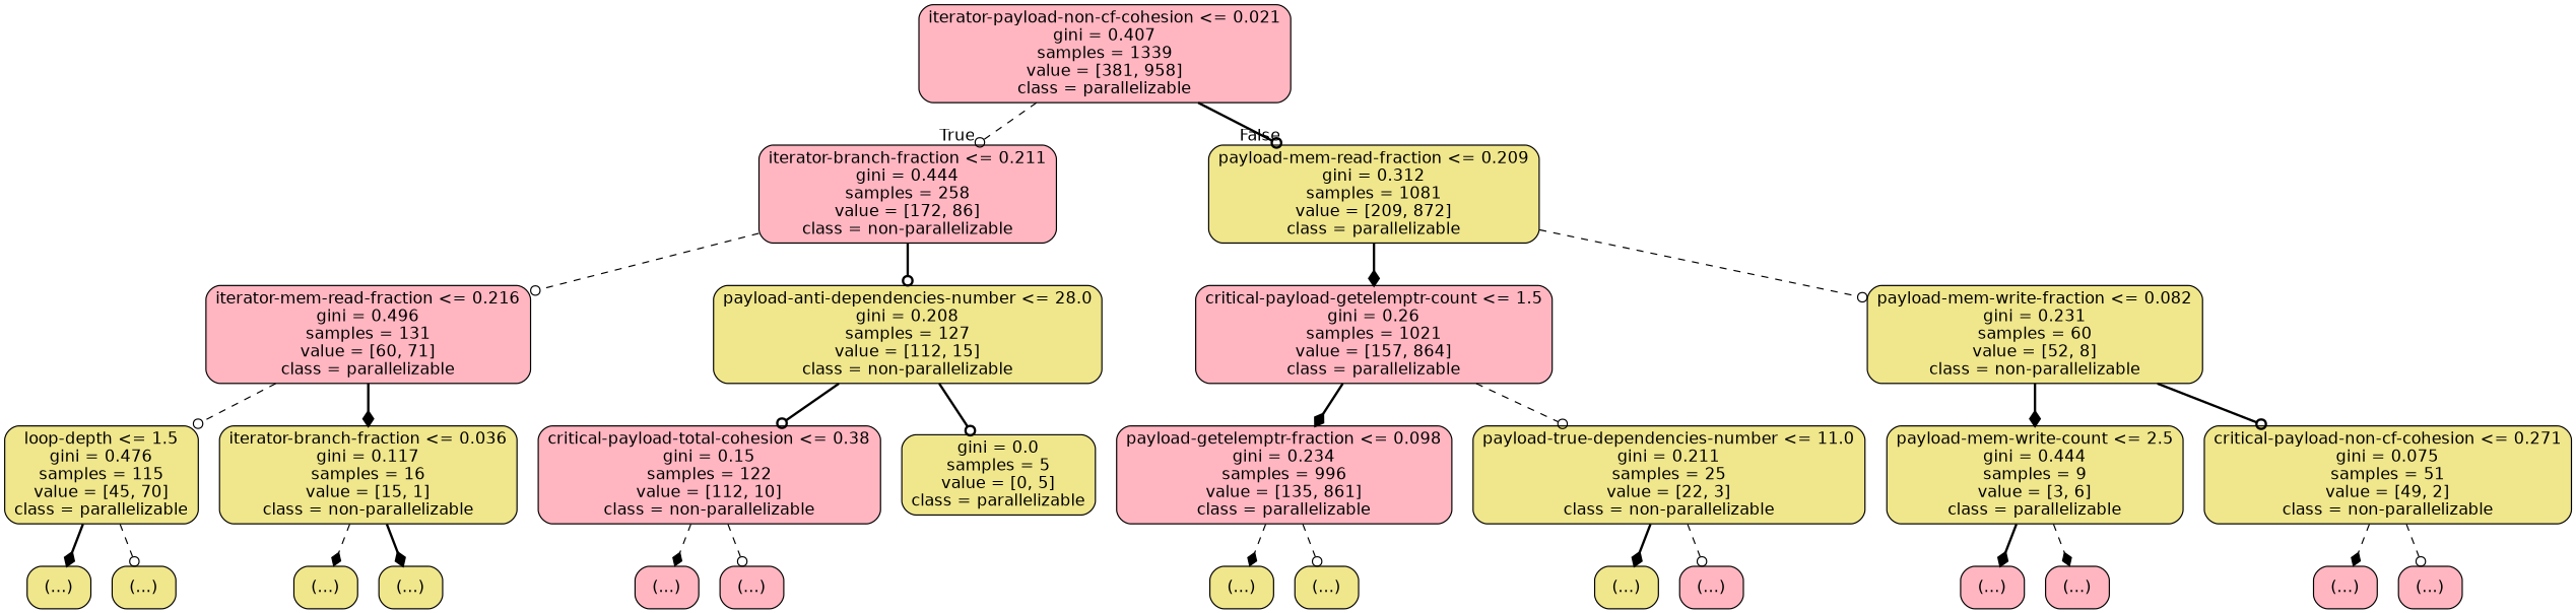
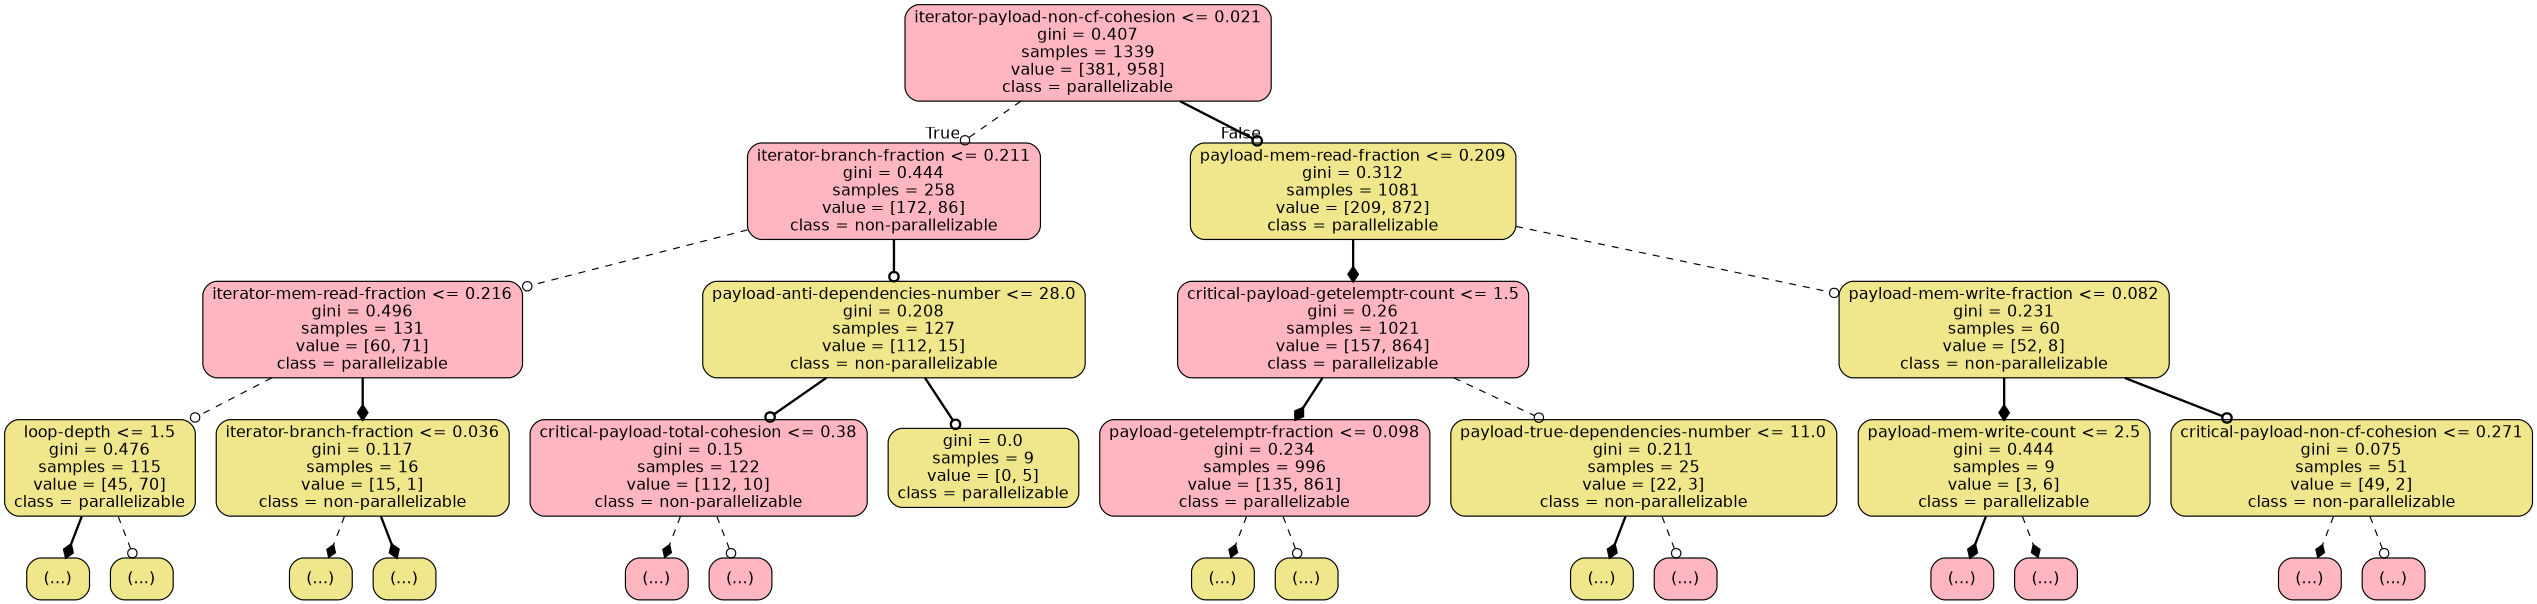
  digraph {
    node [color=black fillcolor=khaki fontname=helvetica shape=box style="filled, rounded"]
    edge [fontname=helvetica style=dashed arrowhead=odot]
    n1 [fillcolor=lightpink label="iterator-payload-non-cf-cohesion <= 0.021\ngini = 0.407\nsamples = 1339\nvalue = [381, 958]\nclass = parallelizable"]
    n2 [fillcolor=lightpink label="iterator-branch-fraction <= 0.211\ngini = 0.444\nsamples = 258\nvalue = [172, 86]\nclass = non-parallelizable"]
    n3 [label="payload-mem-read-fraction <= 0.209\ngini = 0.312\nsamples = 1081\nvalue = [209, 872]\nclass = parallelizable"]
    n4 [fillcolor=lightpink label="iterator-mem-read-fraction <= 0.216\ngini = 0.496\nsamples = 131\nvalue = [60, 71]\nclass = parallelizable"]
    n5 [label="payload-anti-dependencies-number <= 28.0\ngini = 0.208\nsamples = 127\nvalue = [112, 15]\nclass = non-parallelizable"]
    n6 [label="loop-depth <= 1.5\ngini = 0.476\nsamples = 115\nvalue = [45, 70]\nclass = parallelizable"]
    n7 [label="iterator-branch-fraction <= 0.036\ngini = 0.117\nsamples = 16\nvalue = [15, 1]\nclass = non-parallelizable"]
    n8 [label="(...)"]
    n9 [label="(...)"]
    n10 [label="(...)"]
    n11 [label="(...)"]
    n12 [fillcolor=lightpink label="critical-payload-total-cohesion <= 0.38\ngini = 0.15\nsamples = 122\nvalue = [112, 10]\nclass = non-parallelizable"]
-   n13 [label="gini = 0.0\nsamples = 5\nvalue = [0, 5]\nclass = parallelizable"]
+   n13 [label="gini = 0.0\nsamples = 9\nvalue = [0, 5]\nclass = parallelizable"]
    n14 [fillcolor=lightpink label="(...)"]
    n15 [fillcolor=lightpink label="(...)"]
    n16 [fillcolor=lightpink label="critical-payload-getelemptr-count <= 1.5\ngini = 0.26\nsamples = 1021\nvalue = [157, 864]\nclass = parallelizable"]
    n17 [label="payload-mem-write-fraction <= 0.082\ngini = 0.231\nsamples = 60\nvalue = [52, 8]\nclass = non-parallelizable"]
    n18 [fillcolor=lightpink label="payload-getelemptr-fraction <= 0.098\ngini = 0.234\nsamples = 996\nvalue = [135, 861]\nclass = parallelizable"]
    n19 [label="payload-true-dependencies-number <= 11.0\ngini = 0.211\nsamples = 25\nvalue = [22, 3]\nclass = non-parallelizable"]
    n20 [label="(...)"]
    n21 [label="(...)"]
    n22 [label="(...)"]
    n23 [fillcolor=lightpink label="(...)"]
    n24 [label="payload-mem-write-count <= 2.5\ngini = 0.444\nsamples = 9\nvalue = [3, 6]\nclass = parallelizable"]
    n25 [label="critical-payload-non-cf-cohesion <= 0.271\ngini = 0.075\nsamples = 51\nvalue = [49, 2]\nclass = non-parallelizable"]
    n26 [fillcolor=lightpink label="(...)"]
    n27 [fillcolor=lightpink label="(...)"]
    n28 [fillcolor=lightpink label="(...)"]
    n29 [fillcolor=lightpink label="(...)"]
    n1 -> n2 [headlabel=True labelangle=45 labeldistance=2.5]
    n1 -> n3 [headlabel=False labelangle=-45 labeldistance=2.5 style=bold]
    n2 -> n4
    n2 -> n5 [style=bold]
    n3 -> n16 [style=bold arrowhead=diamond]
    n3 -> n17
    n4 -> n6
    n4 -> n7 [style=bold arrowhead=diamond]
    n5 -> n12 [style=bold]
    n5 -> n13 [style=bold]
    n6 -> n8 [style=bold arrowhead=diamond]
    n6 -> n9
    n7 -> n10 [arrowhead=diamond]
    n7 -> n11 [style=bold arrowhead=diamond]
    n12 -> n14 [arrowhead=diamond]
    n12 -> n15
    n16 -> n18 [style=bold arrowhead=diamond]
    n16 -> n19
    n17 -> n24 [style=bold arrowhead=diamond]
    n17 -> n25 [style=bold]
    n18 -> n20 [arrowhead=diamond]
    n18 -> n21
    n19 -> n22 [style=bold arrowhead=diamond]
    n19 -> n23
    n24 -> n26 [style=bold arrowhead=diamond]
    n24 -> n27 [arrowhead=diamond]
    n25 -> n28 [arrowhead=diamond]
    n25 -> n29
  }
